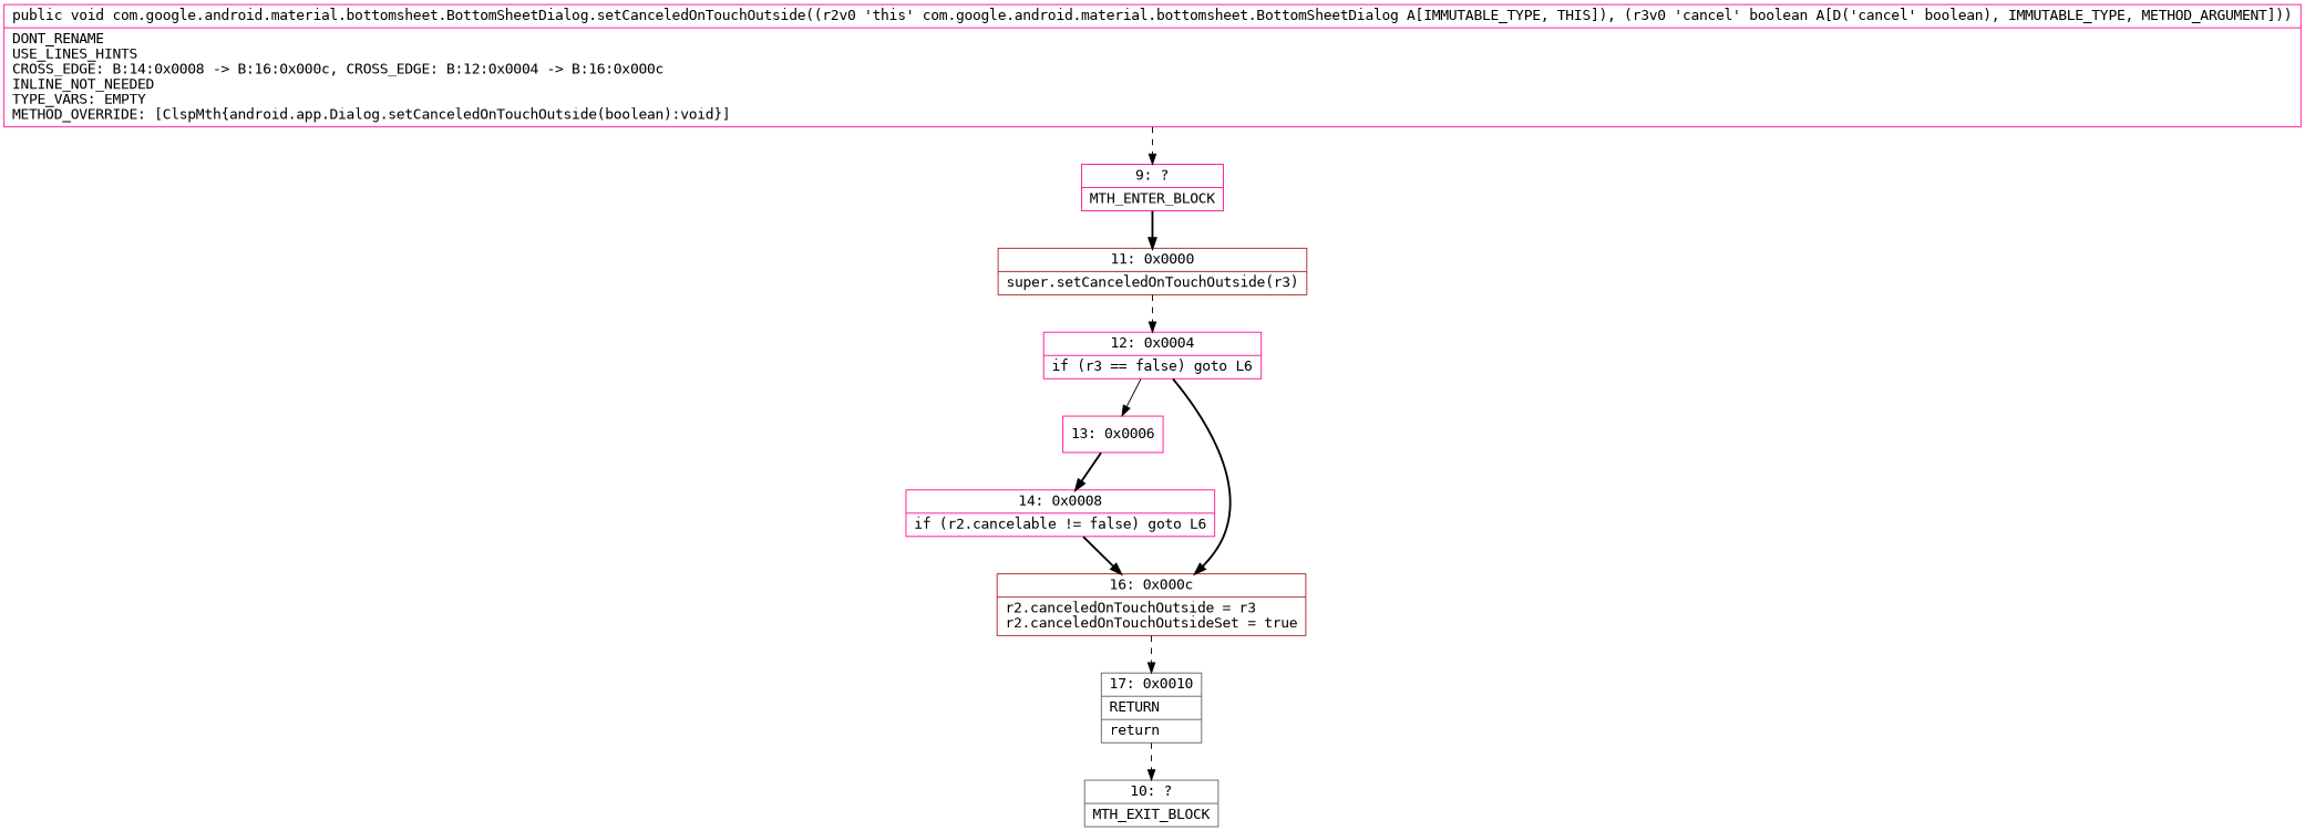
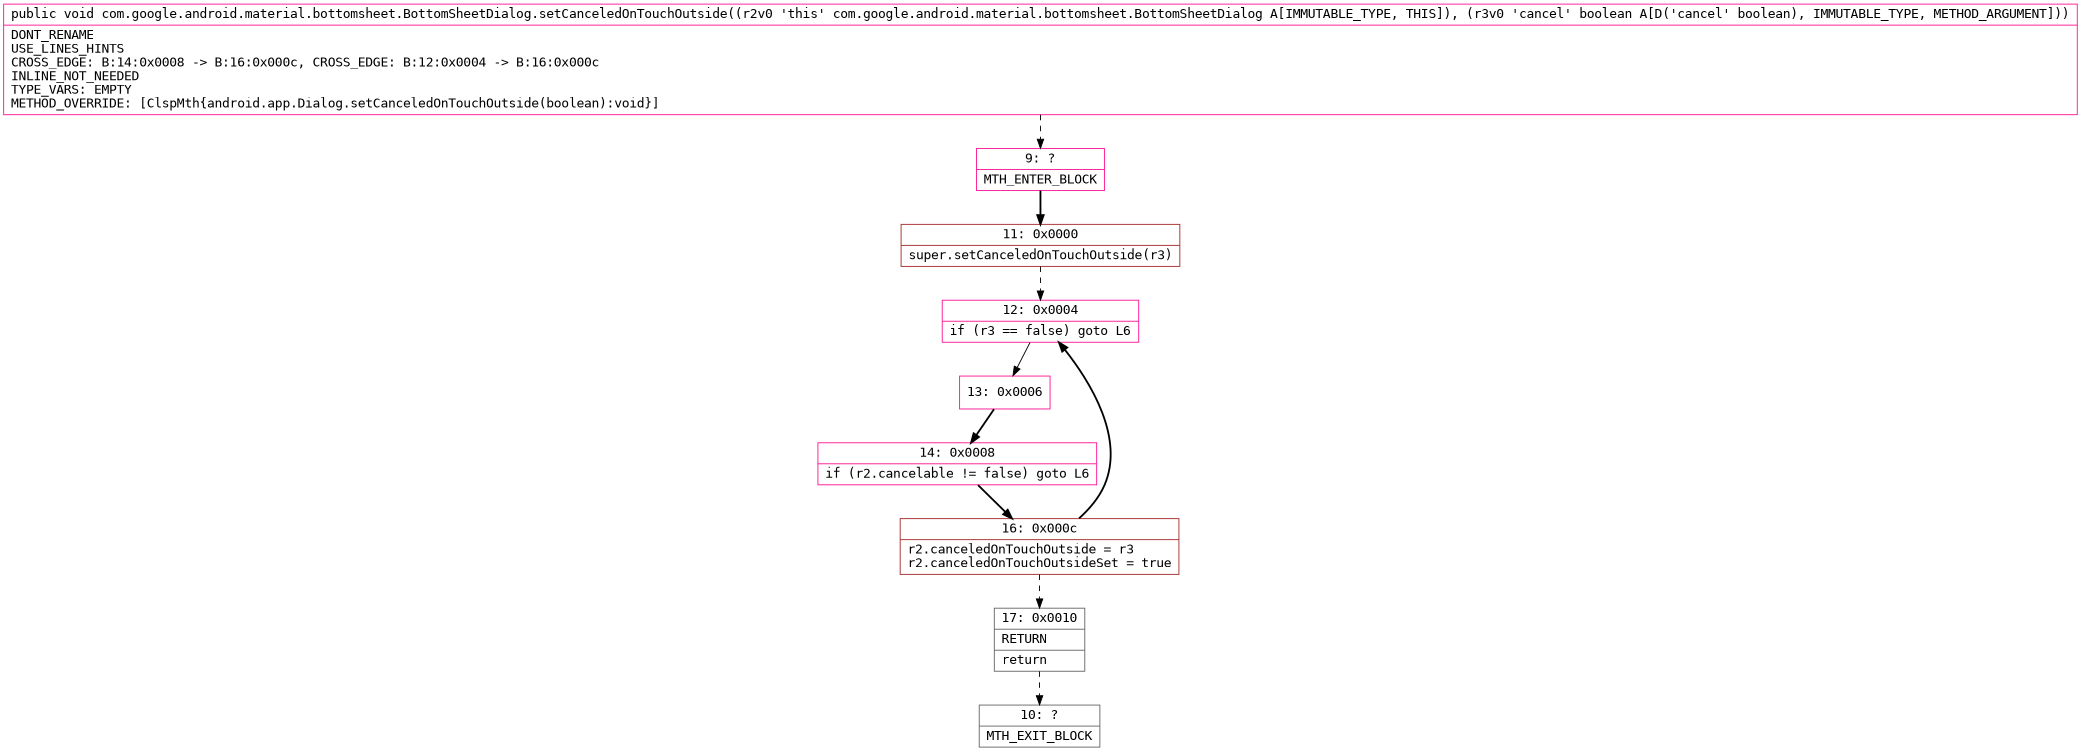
  digraph {
    fontname="DejaVu Sans Mono"
    node [color=deeppink fontname="DejaVu Sans Mono" shape=record]
    edge [fontname="DejaVu Sans Mono" style=bold]
    n1 [label="{9\:\ ?|MTH_ENTER_BLOCK\l}"]
    n2 [color=brown label="{11\:\ 0x0000|super.setCanceledOnTouchOutside(r3)\l}"]
    n3 [label="{12\:\ 0x0004|if (r3 == false) goto L6\l}"]
    n4 [label="{13\:\ 0x0006}"]
    n5 [color=brown label="{16\:\ 0x000c|r2.canceledOnTouchOutside = r3\lr2.canceledOnTouchOutsideSet = true\l}"]
    n6 [label="{14\:\ 0x0008|if (r2.cancelable != false) goto L6\l}"]
    n7 [color=gray40 label="{17\:\ 0x0010|RETURN\l|return\l}"]
    n8 [color=gray40 label="{10\:\ ?|MTH_EXIT_BLOCK\l}"]
    n9 [label="{public void com.google.android.material.bottomsheet.BottomSheetDialog.setCanceledOnTouchOutside((r2v0 'this' com.google.android.material.bottomsheet.BottomSheetDialog A[IMMUTABLE_TYPE, THIS]), (r3v0 'cancel' boolean A[D('cancel' boolean), IMMUTABLE_TYPE, METHOD_ARGUMENT]))  | DONT_RENAME\lUSE_LINES_HINTS\lCROSS_EDGE: B:14:0x0008 \-\> B:16:0x000c, CROSS_EDGE: B:12:0x0004 \-\> B:16:0x000c\lINLINE_NOT_NEEDED\lTYPE_VARS: EMPTY\lMETHOD_OVERRIDE: [ClspMth\{android.app.Dialog.setCanceledOnTouchOutside(boolean):void\}]\l}"]
    n1 -> n2
    n2 -> n3 [style=dashed]
    n3 -> n4 [style=solid]
-   n3 -> n5
+   n5 -> n3
    n4 -> n6
    n5 -> n7 [style=dashed]
    n6 -> n5
    n7 -> n8 [style=dashed]
    n9 -> n1 [style=dashed]
  }
